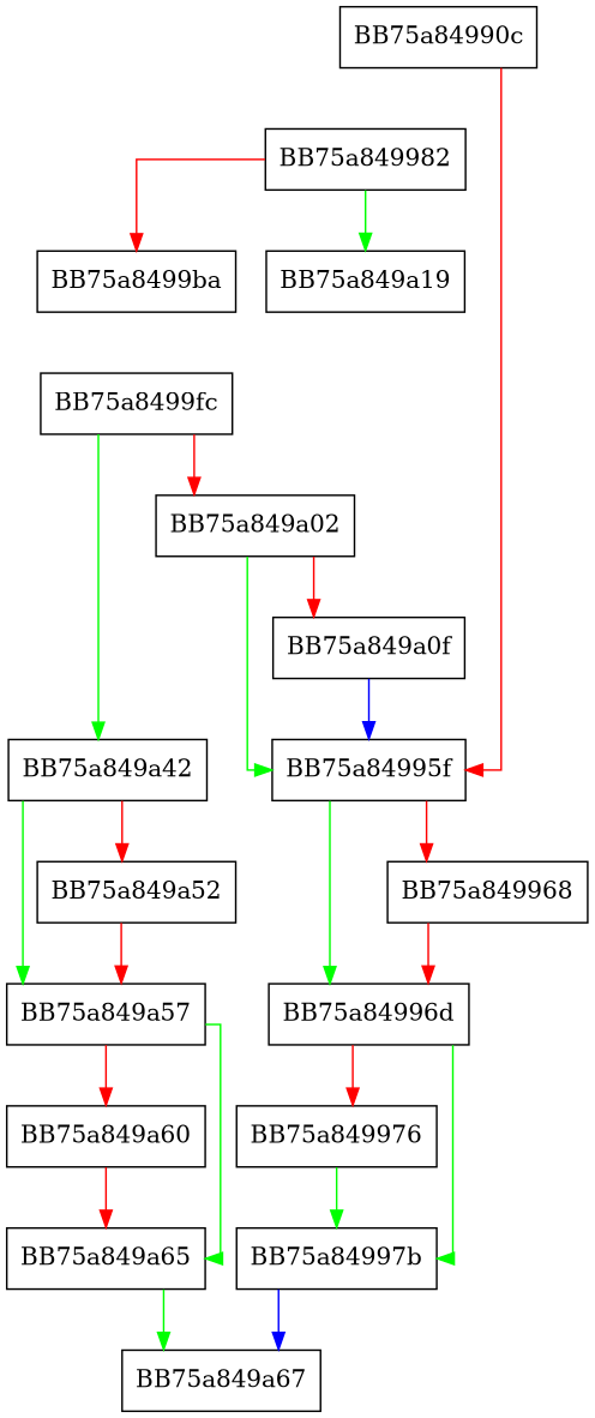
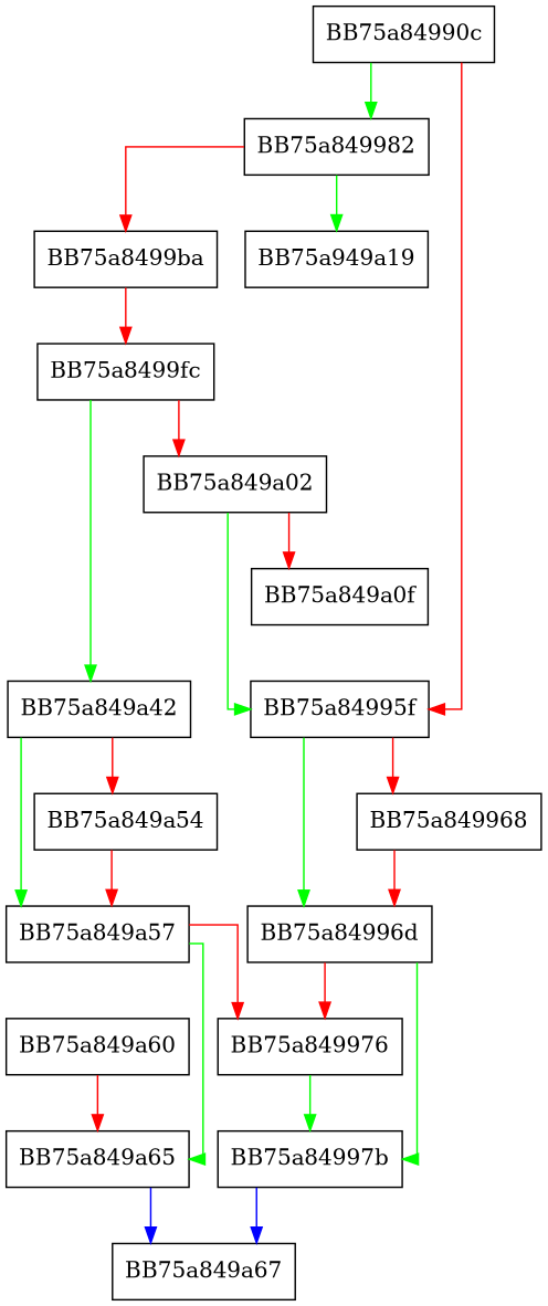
  digraph {
    splines=ortho
    node [shape=box]
    edge [color=red]
    BB75a84990c
    BB75a849982
    BB75a84995f
-   BB75a849a19
+   BB75a849a19 [label=BB75a949a19]
    BB75a8499ba
    BB75a84996d
    BB75a849968
    BB75a8499fc
    BB75a84997b
    BB75a849976
    BB75a849a67
    BB75a849a42
    BB75a849a02
    BB75a849a57
-   BB75a849a52
+   BB75a849a52 [label=BB75a849a54]
    BB75a849a0f
    BB75a849a65
    BB75a849a60
+   BB75a84990c -> BB75a849982 [color=green]
    BB75a84990c -> BB75a84995f
    BB75a849982 -> BB75a849a19 [color=green]
    BB75a849982 -> BB75a8499ba
    BB75a84995f -> BB75a84996d [color=green]
    BB75a84995f -> BB75a849968
+   BB75a8499ba -> BB75a8499fc
    BB75a84996d -> BB75a84997b [color=green]
    BB75a84996d -> BB75a849976
    BB75a849968 -> BB75a84996d
    BB75a8499fc -> BB75a849a42 [color=green]
    BB75a8499fc -> BB75a849a02
    BB75a84997b -> BB75a849a67 [color=blue]
    BB75a849976 -> BB75a84997b [color=green]
    BB75a849a42 -> BB75a849a57 [color=green]
    BB75a849a42 -> BB75a849a52
    BB75a849a02 -> BB75a84995f [color=green]
    BB75a849a02 -> BB75a849a0f
    BB75a849a57 -> BB75a849a65 [color=green]
-   BB75a849a57 -> BB75a849a60
+   BB75a849a57 -> BB75a849976
    BB75a849a52 -> BB75a849a57
-   BB75a849a0f -> BB75a84995f [color=blue]
-   BB75a849a65 -> BB75a849a67 [color=green]
+   BB75a849a65 -> BB75a849a67 [color=blue]
    BB75a849a60 -> BB75a849a65
  }
